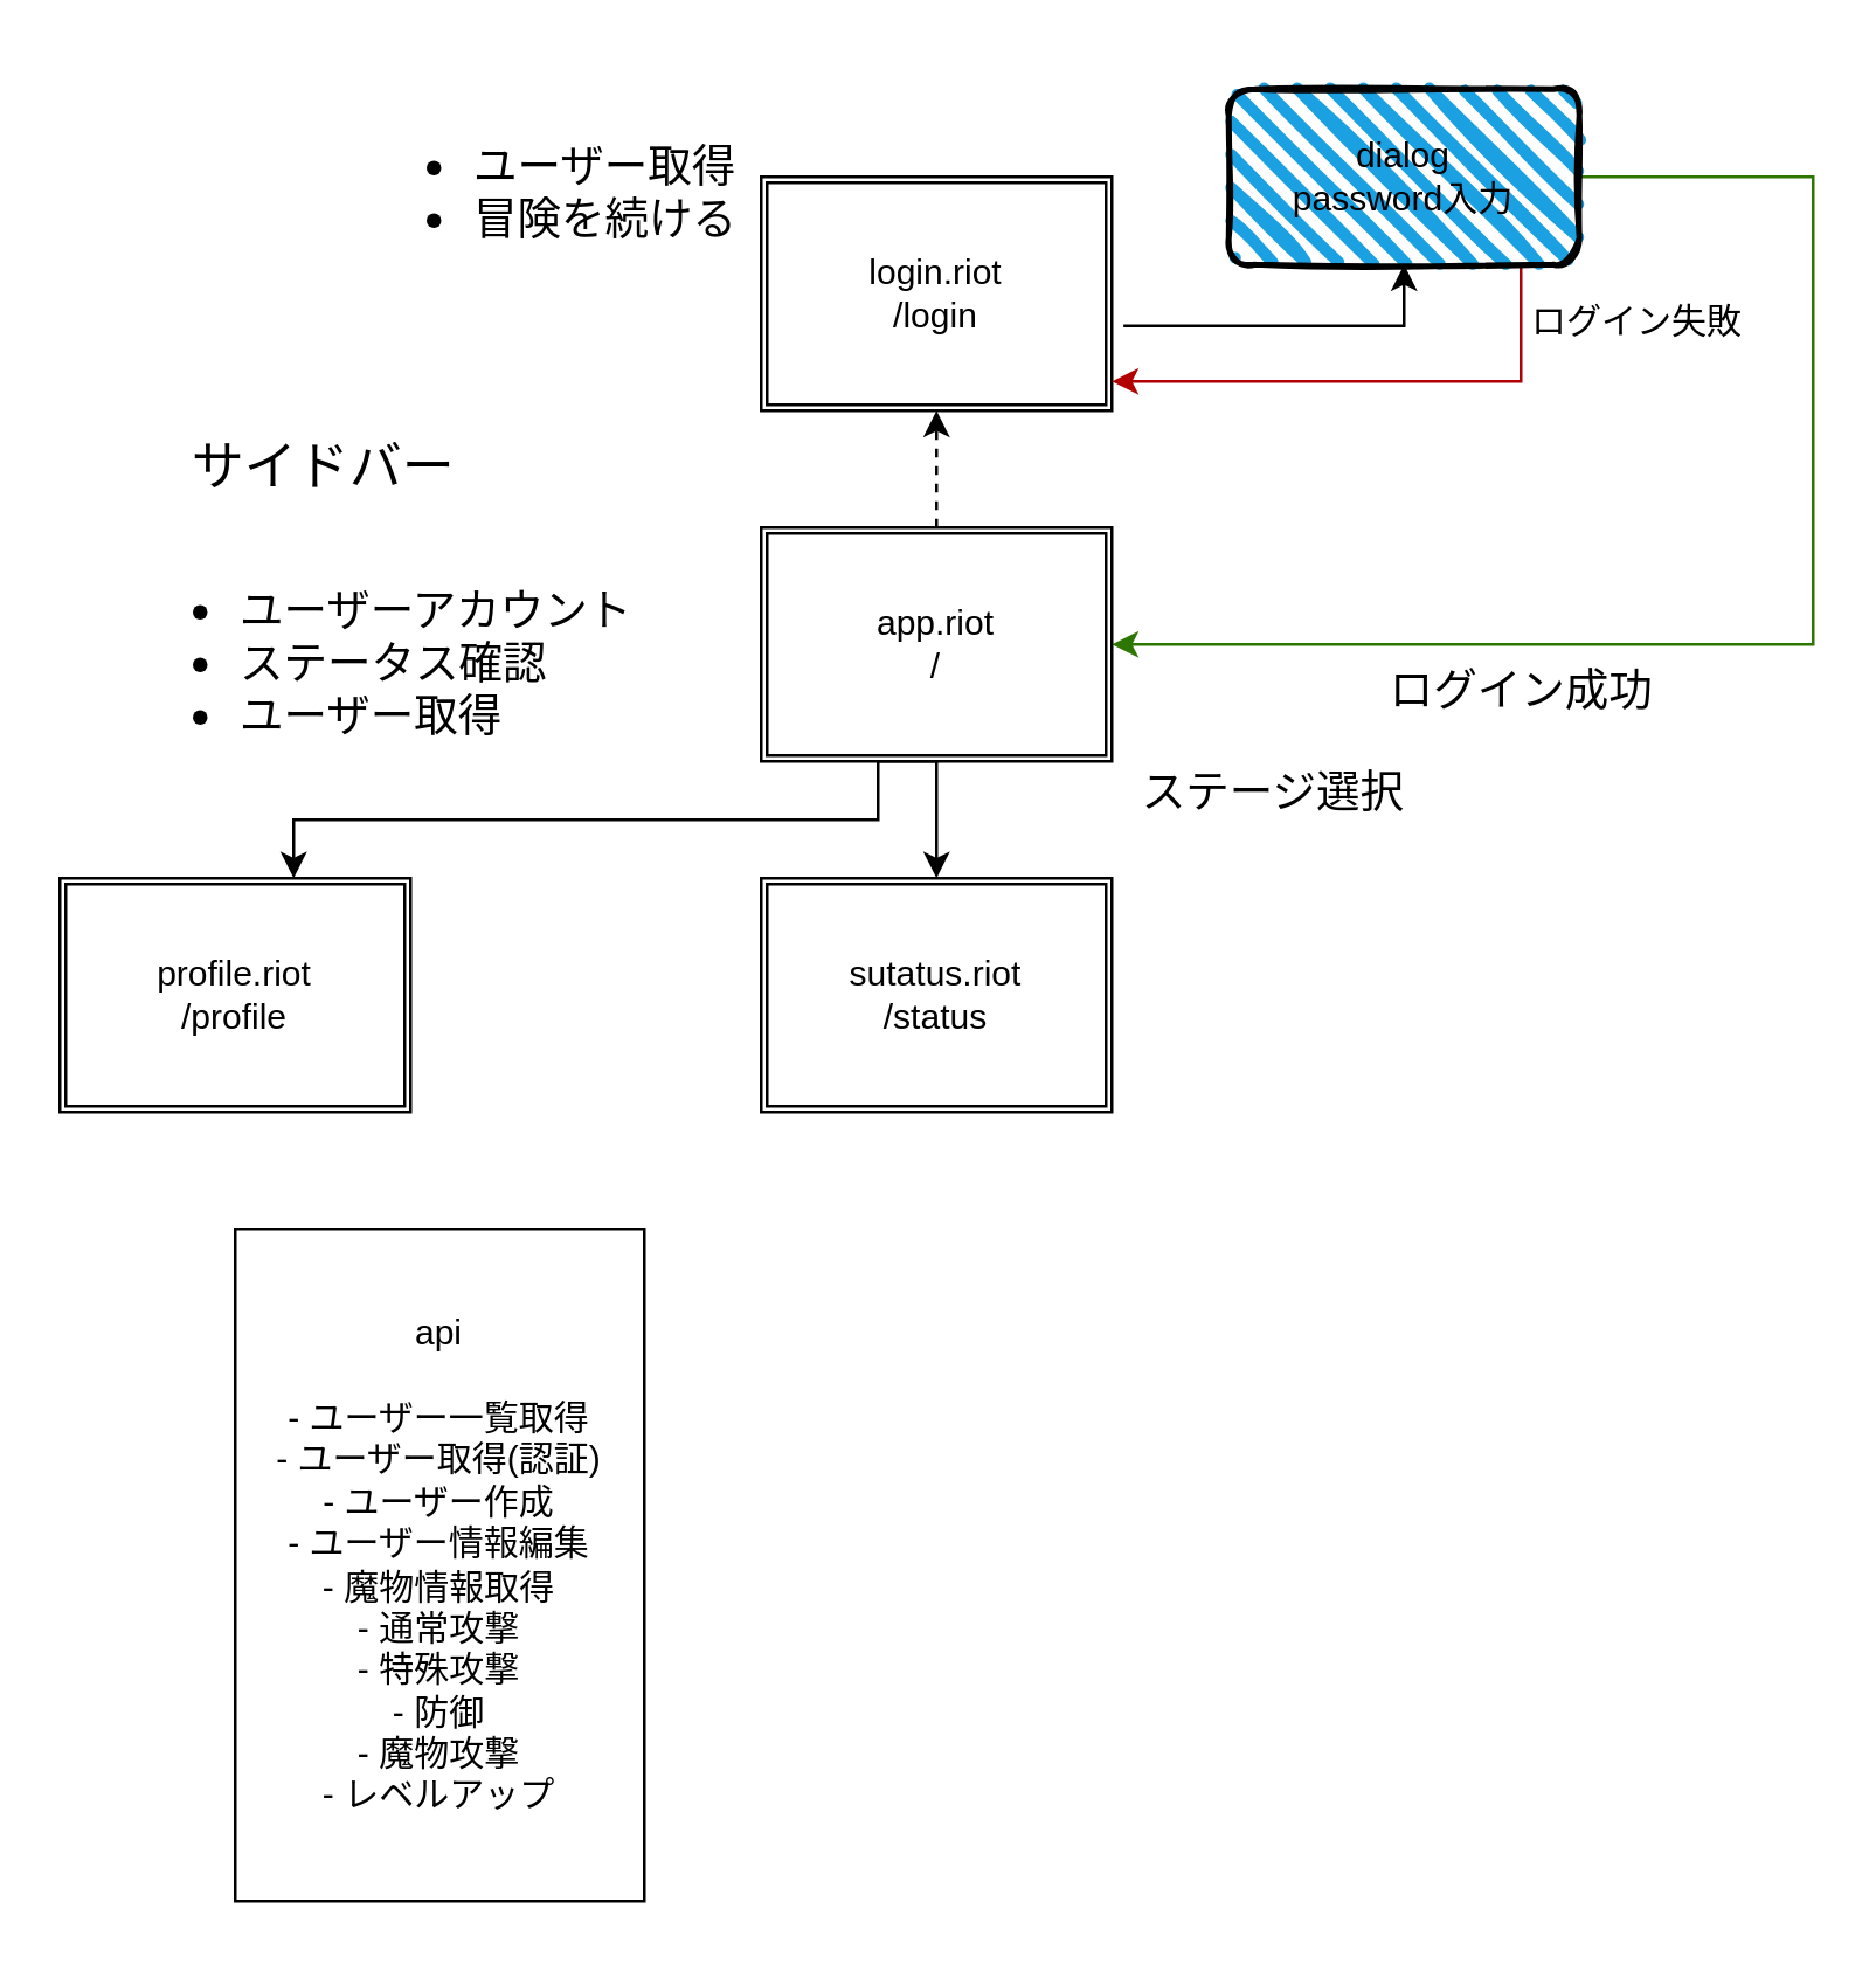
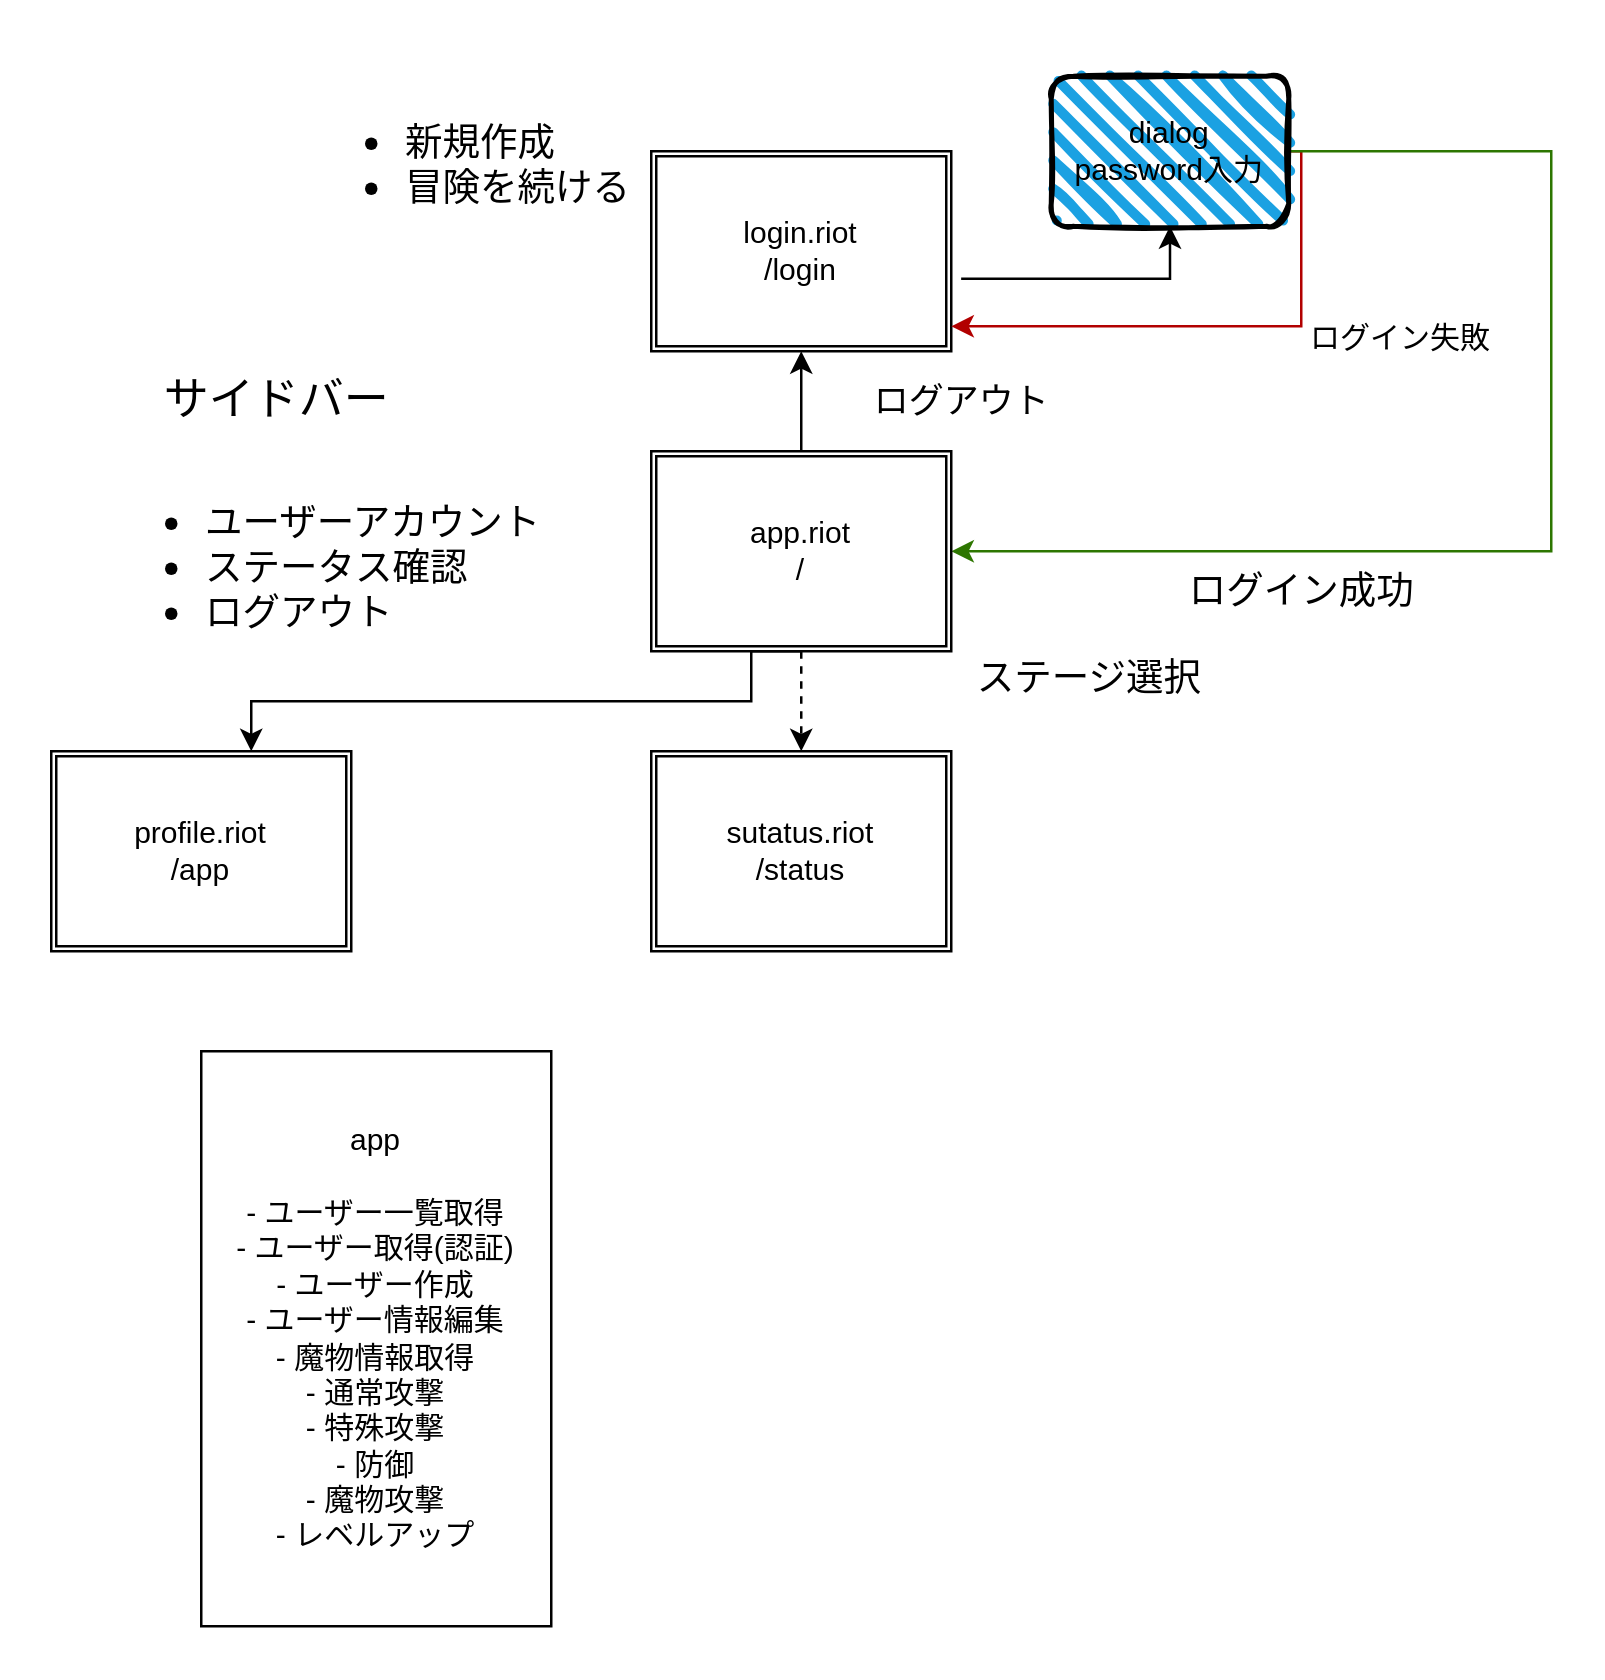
  <mxCell id="0" />
  <mxCell id="1" parent="0" />
  <mxCell id="2" value="login.riot&lt;br&gt;/login" style="shape=ext;double=1;rounded=0;whiteSpace=wrap;html=1;" parent="1" vertex="1"><mxGeometry x="260" y="60" width="120" height="80" as="geometry" /></mxCell>
  <mxCell id="3" value="" style="edgeStyle=orthogonalEdgeStyle;rounded=0;orthogonalLoop=1;jettySize=auto;html=1;fillColor=#e51400;strokeColor=#B20000;" parent="1" source="5" target="2" edge="1"><mxGeometry relative="1" as="geometry"><mxPoint x="390" y="130" as="targetPoint" /><Array as="points"><mxPoint x="520" y="130" /></Array></mxGeometry></mxCell>
  <mxCell id="4" style="edgeStyle=orthogonalEdgeStyle;rounded=0;orthogonalLoop=1;jettySize=auto;html=1;entryX=1;entryY=0.5;entryDx=0;entryDy=0;fillColor=#60a917;strokeColor=#2D7600;" parent="1" source="5" target="11" edge="1"><mxGeometry relative="1" as="geometry"><mxPoint x="620" y="260" as="targetPoint" /><Array as="points"><mxPoint x="620" y="60" /><mxPoint x="620" y="220" /></Array></mxGeometry></mxCell>
- <mxCell id="5" value="dialog&lt;br&gt;password入力" style="rounded=1;whiteSpace=wrap;html=1;strokeWidth=2;fillWeight=4;hachureGap=8;hachureAngle=45;fillColor=#1ba1e2;sketch=1;" parent="1" vertex="1"><mxGeometry x="420" y="30" width="120" height="60" as="geometry" /></mxCell>
+ <mxCell id="5" value="dialog&lt;br&gt;password入力" style="rounded=1;whiteSpace=wrap;html=1;strokeWidth=2;fillWeight=4;hachureGap=8;hachureAngle=45;fillColor=#1ba1e2;sketch=1;" parent="1" vertex="1"><mxGeometry x="420" y="30" width="95" height="60" as="geometry" /></mxCell>
  <mxCell id="6" value="" style="edgeStyle=orthogonalEdgeStyle;rounded=0;orthogonalLoop=1;jettySize=auto;html=1;exitX=1.033;exitY=0.638;exitDx=0;exitDy=0;exitPerimeter=0;entryX=0.5;entryY=1;entryDx=0;entryDy=0;" parent="1" source="2" target="5" edge="1"><mxGeometry relative="1" as="geometry"><mxPoint x="390" y="110" as="sourcePoint" /><mxPoint x="480" y="150" as="targetPoint" /></mxGeometry></mxCell>
- <mxCell id="7" value="ログイン失敗" style="text;html=1;strokeColor=none;fillColor=none;align=center;verticalAlign=middle;whiteSpace=wrap;rounded=0;" parent="1" vertex="1"><mxGeometry x="520" y="100" width="80" height="20" as="geometry" /></mxCell>
+ <mxCell id="7" value="ログイン失敗" style="text;html=1;strokeColor=none;fillColor=none;align=center;verticalAlign=middle;whiteSpace=wrap;rounded=0;" parent="1" vertex="1"><mxGeometry x="520" y="125" width="80" height="20" as="geometry" /></mxCell>
  <mxCell id="8" value="" style="edgeStyle=orthogonalEdgeStyle;rounded=0;orthogonalLoop=1;jettySize=auto;html=1;fontSize=12;" parent="1" target="15" edge="1"><mxGeometry relative="1" as="geometry"><mxPoint x="320" y="260" as="sourcePoint" /><Array as="points"><mxPoint x="300" y="260" /><mxPoint x="300" y="280" /><mxPoint x="100" y="280" /></Array></mxGeometry></mxCell>
- <mxCell id="9" value="" style="edgeStyle=orthogonalEdgeStyle;rounded=0;orthogonalLoop=1;jettySize=auto;html=1;fontSize=12;entryX=0.5;entryY=0;entryDx=0;entryDy=0;" parent="1" source="11" target="16" edge="1"><mxGeometry relative="1" as="geometry"><mxPoint x="380" y="280" as="targetPoint" /><Array as="points" /></mxGeometry></mxCell>
- <mxCell id="10" value="" style="edgeStyle=orthogonalEdgeStyle;rounded=0;orthogonalLoop=1;jettySize=auto;html=1;fontSize=12;dashed=1;" parent="1" source="11" target="2" edge="1"><mxGeometry relative="1" as="geometry" /></mxCell>
+ <mxCell id="9" value="" style="edgeStyle=orthogonalEdgeStyle;rounded=0;orthogonalLoop=1;jettySize=auto;html=1;fontSize=12;entryX=0.5;entryY=0;entryDx=0;entryDy=0;dashed=1;" parent="1" source="11" target="16" edge="1"><mxGeometry relative="1" as="geometry"><mxPoint x="380" y="280" as="targetPoint" /><Array as="points" /></mxGeometry></mxCell>
+ <mxCell id="10" value="" style="edgeStyle=orthogonalEdgeStyle;rounded=0;orthogonalLoop=1;jettySize=auto;html=1;fontSize=12;" parent="1" source="11" target="2" edge="1"><mxGeometry relative="1" as="geometry" /></mxCell>
  <mxCell id="11" value="app.riot&lt;br&gt;/" style="shape=ext;double=1;rounded=0;whiteSpace=wrap;html=1;" parent="1" vertex="1"><mxGeometry x="260" y="180" width="120" height="80" as="geometry" /></mxCell>
  <mxCell id="12" value="ログイン成功" style="text;strokeColor=none;fillColor=none;html=1;fontSize=15;fontStyle=0;verticalAlign=middle;align=center;" parent="1" vertex="1"><mxGeometry x="480" y="230" width="80" height="10" as="geometry" /></mxCell>
- <mxCell id="13" value="&lt;ul&gt;&lt;li&gt;ユーザーアカウント&lt;/li&gt;&lt;li&gt;ステータス確認&lt;/li&gt;&lt;li&gt;ユーザー取得&lt;/li&gt;&lt;/ul&gt;&lt;div&gt;&lt;br&gt;&lt;/div&gt;" style="text;strokeColor=none;fillColor=none;html=1;whiteSpace=wrap;verticalAlign=middle;overflow=hidden;fontSize=15;horizontal=1;labelPosition=center;verticalLabelPosition=middle;align=left;" parent="1" vertex="1"><mxGeometry x="40" y="155" width="200" height="160" as="geometry" /></mxCell>
+ <mxCell id="13" value="&lt;ul&gt;&lt;li&gt;ユーザーアカウント&lt;/li&gt;&lt;li&gt;ステータス確認&lt;/li&gt;&lt;li&gt;ログアウト&lt;/li&gt;&lt;/ul&gt;&lt;div&gt;&lt;br&gt;&lt;/div&gt;" style="text;strokeColor=none;fillColor=none;html=1;whiteSpace=wrap;verticalAlign=middle;overflow=hidden;fontSize=15;horizontal=1;labelPosition=center;verticalLabelPosition=middle;align=left;" parent="1" vertex="1"><mxGeometry x="40" y="155" width="200" height="160" as="geometry" /></mxCell>
  <mxCell id="14" value="サイドバー" style="text;strokeColor=none;fillColor=none;html=1;fontSize=18;fontStyle=0;verticalAlign=middle;align=center;" parent="1" vertex="1"><mxGeometry x="60" y="140" width="100" height="40" as="geometry" /></mxCell>
- <mxCell id="15" value="profile.riot&lt;br&gt;/profile" style="shape=ext;double=1;rounded=0;whiteSpace=wrap;html=1;fontSize=12;align=center;" parent="1" vertex="1"><mxGeometry y="300" width="120" height="80" as="geometry" x="20" /></mxCell>
+ <mxCell id="15" value="profile.riot&lt;br&gt;/app" style="shape=ext;double=1;rounded=0;whiteSpace=wrap;html=1;fontSize=12;align=center;" parent="1" vertex="1"><mxGeometry y="300" width="120" height="80" as="geometry" x="20" /></mxCell>
  <mxCell id="16" value="sutatus.riot&lt;br&gt;/status" style="shape=ext;double=1;rounded=0;whiteSpace=wrap;html=1;fontSize=12;align=center;" parent="1" vertex="1"><mxGeometry x="260" y="300" width="120" height="80" as="geometry" /></mxCell>
+ <mxCell id="17" value="ログアウト" style="text;strokeColor=none;fillColor=none;html=1;fontSize=14;fontStyle=0;verticalAlign=middle;align=center;" parent="1" vertex="1"><mxGeometry x="334" y="140" width="100" height="40" as="geometry" /></mxCell>
  <mxCell id="18" value="ステージ選択" style="text;strokeColor=none;fillColor=none;html=1;fontSize=15;fontStyle=0;verticalAlign=middle;align=center;" parent="1" vertex="1"><mxGeometry x="390" y="260" width="90" height="20" as="geometry" /></mxCell>
- <mxCell id="19" value="&lt;ul&gt;&lt;li&gt;ユーザー取得&lt;/li&gt;&lt;li&gt;冒険を続ける&lt;/li&gt;&lt;/ul&gt;" style="text;strokeColor=none;fillColor=none;html=1;whiteSpace=wrap;verticalAlign=middle;overflow=hidden;fontSize=15;align=left;" parent="1" vertex="1"><mxGeometry x="120" width="140" height="90" as="geometry" y="20" /></mxCell>
- <mxCell id="20" value="api&lt;br&gt;&lt;br&gt;- ユーザー一覧取得&lt;br&gt;- ユーザー取得(認証)&lt;br&gt;- ユーザー作成&lt;br&gt;- ユーザー情報編集&lt;br&gt;- 魔物情報取得&lt;br&gt;- 通常攻撃&lt;br&gt;- 特殊攻撃&lt;br&gt;- 防御&lt;br&gt;- 魔物攻撃&lt;br&gt;- レベルアップ&lt;br&gt;" style="rounded=0;whiteSpace=wrap;html=1;" vertex="1" parent="1"><mxGeometry x="80" y="420" width="140" height="230" as="geometry" /></mxCell>
+ <mxCell id="19" value="&lt;ul&gt;&lt;li&gt;新規作成&lt;/li&gt;&lt;li&gt;冒険を続ける&lt;/li&gt;&lt;/ul&gt;" style="text;strokeColor=none;fillColor=none;html=1;whiteSpace=wrap;verticalAlign=middle;overflow=hidden;fontSize=15;align=left;" parent="1" vertex="1"><mxGeometry x="120" width="140" height="90" as="geometry" y="20" /></mxCell>
+ <mxCell id="20" value="app&lt;br&gt;&lt;br&gt;- ユーザー一覧取得&lt;br&gt;- ユーザー取得(認証)&lt;br&gt;- ユーザー作成&lt;br&gt;- ユーザー情報編集&lt;br&gt;- 魔物情報取得&lt;br&gt;- 通常攻撃&lt;br&gt;- 特殊攻撃&lt;br&gt;- 防御&lt;br&gt;- 魔物攻撃&lt;br&gt;- レベルアップ&lt;br&gt;" style="rounded=0;whiteSpace=wrap;html=1;" vertex="1" parent="1"><mxGeometry x="80" y="420" width="140" height="230" as="geometry" /></mxCell>
